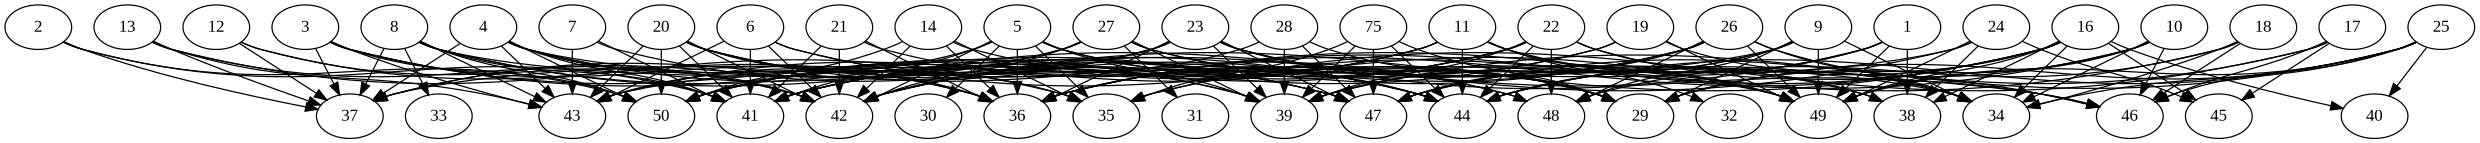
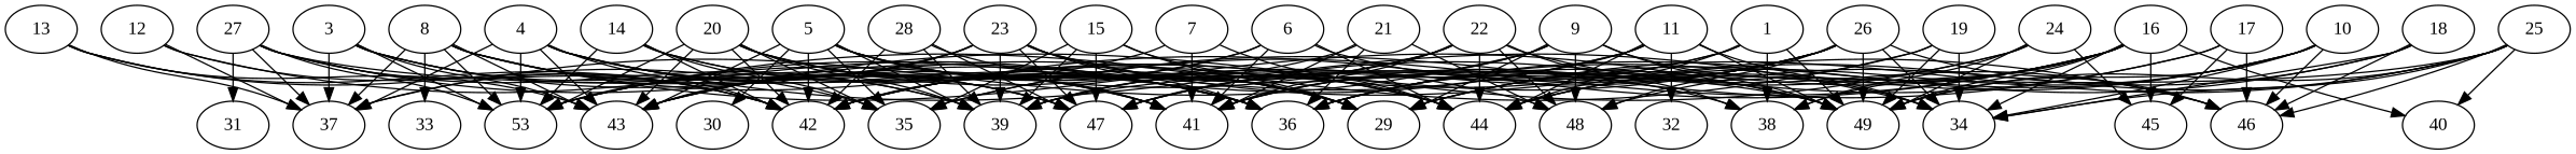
  digraph {
    fontname="Liberation Serif"
    node [alpha=0.19 fontname="Liberation Serif"]
    edge [fontname="Liberation Serif"]
    1 [alpha=0.04 expect_size=12882944]
    38 [alpha=0.02 expect_size=46575616]
    42 [alpha=0.09 expect_size=37948416]
    44 [alpha=0.01 expect_size=28040192]
    47 [expect_size=47502336]
    49 [alpha=0.12 expect_size=45856768]
-   2 [alpha=0.01 expect_size=41081856]
    37 [alpha=0.18 expect_size=47826944]
    41 [alpha=0.10 expect_size=47817728]
-   50 [alpha=0.12 expect_size=29079552]
+   50 [alpha=0.12 expect_size=29079552 label=53]
    39 [alpha=0.13 expect_size=14485504]
    3 [alpha=0.01 expect_size=40772608]
    36 [alpha=0.09 expect_size=21282816]
    43 [alpha=0.03 expect_size=48197632]
    4 [alpha=0.18 expect_size=9569280]
    34 [alpha=0.18 expect_size=25242624]
    5 [alpha=0.05 expect_size=13836288]
    29 [alpha=0.09 expect_size=16746496]
    30 [alpha=0.05 expect_size=8316928]
    35 [alpha=0.02 expect_size=43192320]
    6 [expect_size=46369792]
    7 [alpha=0.13 expect_size=23363584]
    8 [alpha=0.12 expect_size=49386496]
    33 [alpha=0.11 expect_size=6026240]
    9 [alpha=0.07 expect_size=41680896]
    48 [alpha=0.13 expect_size=41736192]
    10 [alpha=0.14 expect_size=38766592]
    46 [alpha=0.07 expect_size=27163648]
    11 [expect_size=37986304]
    32 [alpha=0.04 expect_size=28402688]
    12 [alpha=0.08 expect_size=47862784]
    13 [alpha=0.09 expect_size=49090560]
    14 [alpha=0.16 expect_size=50667520]
-   15 [alpha=0.09 expect_size=46810112 label=75]
+   15 [alpha=0.09 expect_size=46810112]
    16 [alpha=0.14 expect_size=11916288]
    40 [alpha=0.18 expect_size=35182592]
    45 [expect_size=22901760]
    17 [expect_size=10248192]
    18 [alpha=0.03 expect_size=41232384]
    19 [alpha=0.16 expect_size=21645312]
    20 [alpha=0.01 expect_size=37373952]
    21 [alpha=0.08 expect_size=23368704]
    22 [alpha=0.11 expect_size=20624384]
    23 [alpha=0.08 expect_size=40189952]
    24 [alpha=0.08 expect_size=15125504]
    25 [alpha=0.11 expect_size=6315008]
    26 [alpha=0.11 expect_size=27918336]
    27 [expect_size=13830144]
    31 [alpha=0.16 expect_size=9655296]
    28 [alpha=0.06 expect_size=10836992]
    1 -> 38
    1 -> 42
    1 -> 44
    1 -> 47
    1 -> 49
-   2 -> 37
-   2 -> 41
-   2 -> 50
    3 -> 47
    3 -> 37
    3 -> 50
    3 -> 39
    3 -> 36
    3 -> 43
    4 -> 42
    4 -> 47
    4 -> 37
    4 -> 41
    4 -> 50
    4 -> 36
    4 -> 43
    4 -> 34
    5 -> 42
    5 -> 44
    5 -> 41
    5 -> 39
    5 -> 36
    5 -> 43
    5 -> 29
    5 -> 30
    5 -> 35
    6 -> 42
    6 -> 44
    6 -> 49
    6 -> 41
    6 -> 43
    7 -> 44
    7 -> 41
    7 -> 43
    8 -> 44
    8 -> 47
    8 -> 49
    8 -> 37
    8 -> 41
    8 -> 50
    8 -> 43
    8 -> 33
    9 -> 47
    9 -> 49
    9 -> 37
    9 -> 39
    9 -> 34
    9 -> 29
    9 -> 48
    10 -> 44
    10 -> 49
    10 -> 36
    10 -> 34
    10 -> 29
    10 -> 46
    11 -> 44
    11 -> 49
    11 -> 41
    11 -> 50
    11 -> 43
    11 -> 34
    11 -> 32
    12 -> 42
    12 -> 37
    12 -> 36
    13 -> 42
    13 -> 37
    13 -> 43
    13 -> 35
    14 -> 42
    14 -> 50
    14 -> 36
    14 -> 29
    14 -> 35
    15 -> 44
    15 -> 47
    15 -> 39
    15 -> 29
    15 -> 35
    16 -> 38
    16 -> 42
    16 -> 44
    16 -> 49
    16 -> 36
    16 -> 34
    16 -> 29
    16 -> 35
    16 -> 40
    16 -> 45
    17 -> 47
    17 -> 35
    17 -> 46
    17 -> 45
    18 -> 36
    18 -> 34
    18 -> 48
    18 -> 46
    19 -> 49
    19 -> 50
    19 -> 36
    19 -> 34
    20 -> 42
    20 -> 41
    20 -> 50
    20 -> 39
    20 -> 36
    20 -> 43
    20 -> 35
    20 -> 48
    21 -> 42
    21 -> 41
    21 -> 36
    21 -> 48
    22 -> 38
    22 -> 42
    22 -> 44
    22 -> 41
    22 -> 50
    22 -> 39
    22 -> 48
    22 -> 46
    23 -> 38
    23 -> 47
    23 -> 37
    23 -> 50
    23 -> 39
    23 -> 36
    23 -> 43
    23 -> 29
    23 -> 46
    24 -> 38
    24 -> 49
    24 -> 41
    24 -> 43
    24 -> 45
    25 -> 44
    25 -> 49
    25 -> 39
    25 -> 34
    25 -> 29
    25 -> 46
    25 -> 40
    26 -> 42
    26 -> 47
    26 -> 49
    26 -> 41
    26 -> 39
    26 -> 36
    26 -> 34
    26 -> 48
    26 -> 46
    27 -> 42
    27 -> 49
    27 -> 37
    27 -> 50
    27 -> 39
    27 -> 29
    27 -> 31
    28 -> 42
    28 -> 47
    28 -> 39
    28 -> 29
  }
